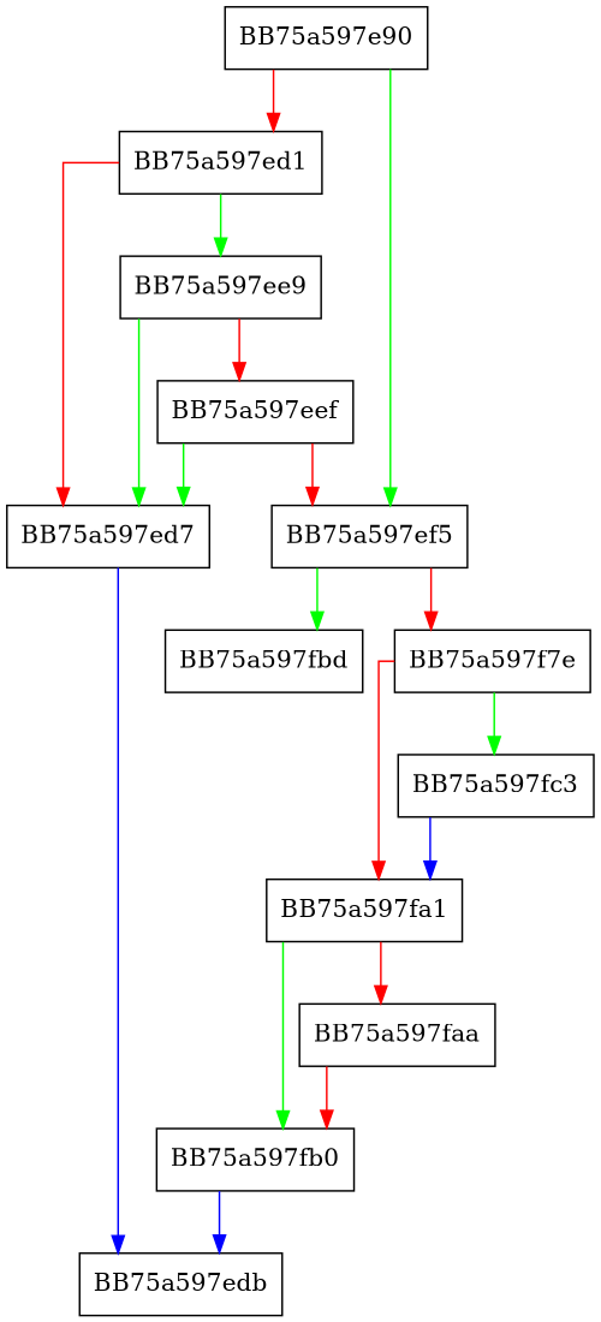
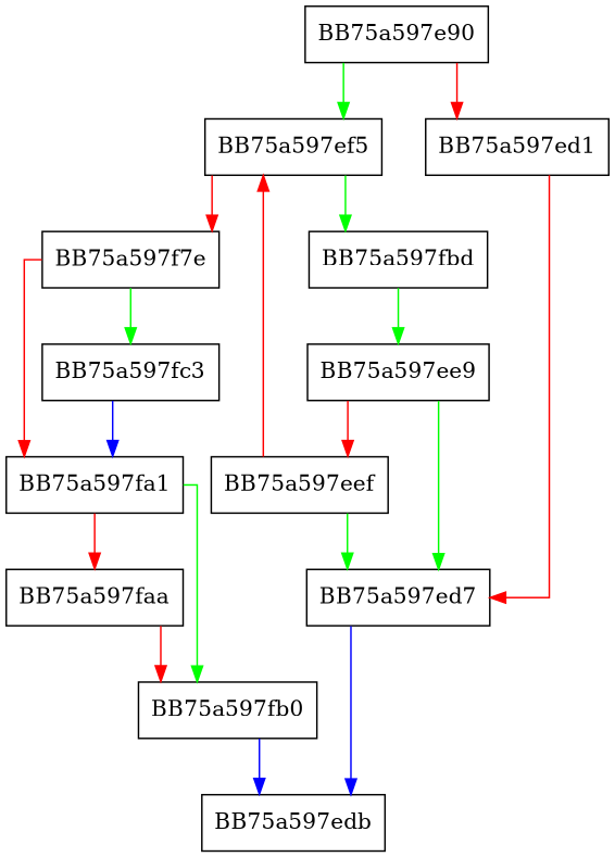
  digraph {
    splines=ortho
    node [shape=box]
    edge [color=red]
    BB75a597e90
    BB75a597ed1
    BB75a597ef5
    BB75a597ed7
    BB75a597edb
    BB75a597ee9
    BB75a597eef
    BB75a597fbd
    BB75a597f7e
    BB75a597fa1
    BB75a597fc3
    BB75a597fb0
    BB75a597faa
    BB75a597e90 -> BB75a597ed1
    BB75a597e90 -> BB75a597ef5 [color=green]
    BB75a597ed1 -> BB75a597ed7
-   BB75a597ed1 -> BB75a597ee9 [color=green]
+   BB75a597fbd -> BB75a597ee9 [color=green]
    BB75a597ef5 -> BB75a597fbd [color=green]
    BB75a597ef5 -> BB75a597f7e
    BB75a597ed7 -> BB75a597edb [color=blue]
    BB75a597ee9 -> BB75a597ed7 [color=green]
    BB75a597ee9 -> BB75a597eef
    BB75a597eef -> BB75a597ef5
    BB75a597eef -> BB75a597ed7 [color=green]
    BB75a597f7e -> BB75a597fa1
    BB75a597f7e -> BB75a597fc3 [color=green]
    BB75a597fa1 -> BB75a597fb0 [color=green]
    BB75a597fa1 -> BB75a597faa
    BB75a597fc3 -> BB75a597fa1 [color=blue]
    BB75a597fb0 -> BB75a597edb [color=blue]
    BB75a597faa -> BB75a597fb0
  }
